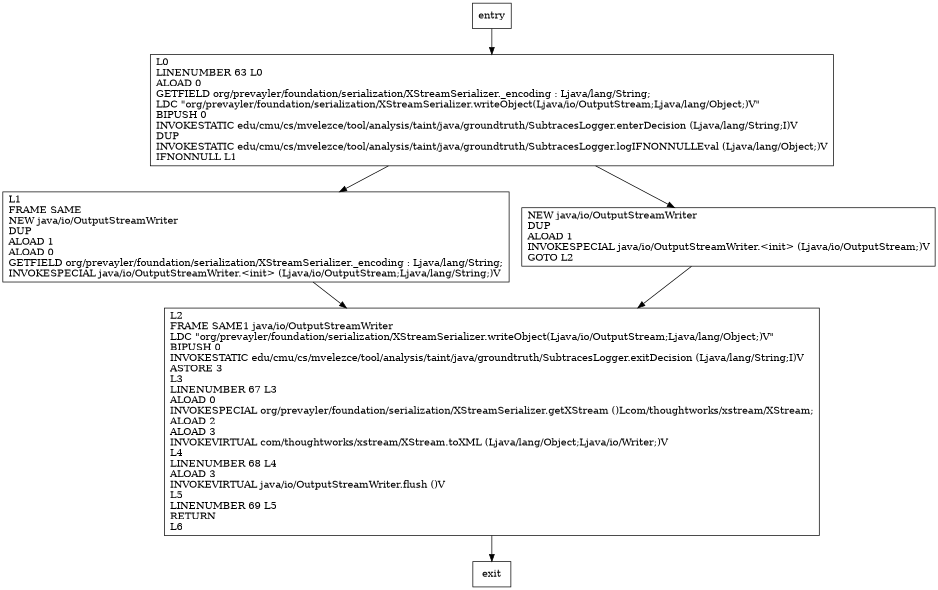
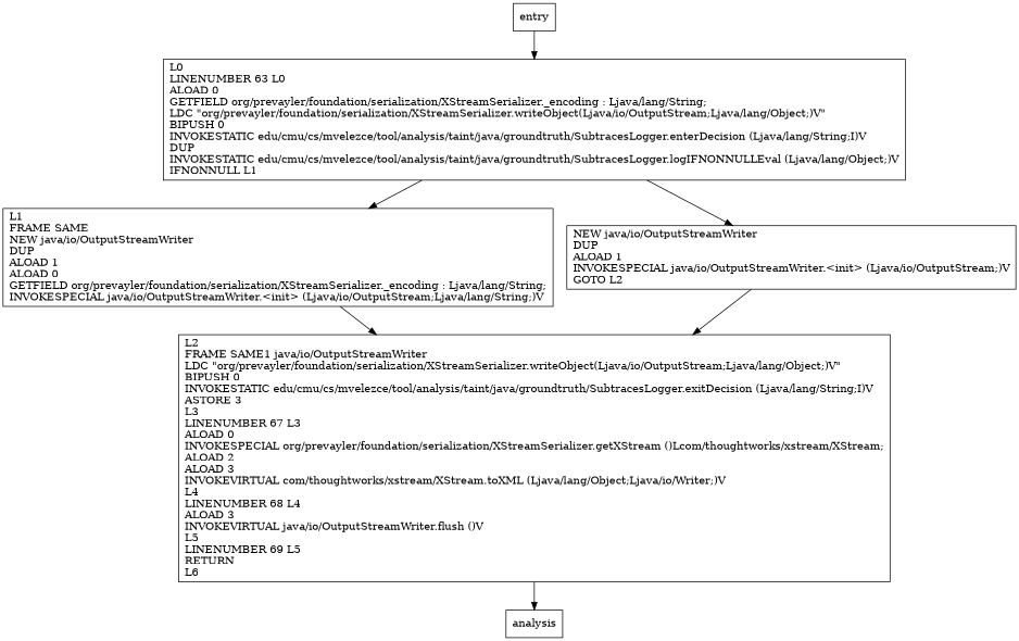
  digraph {
    node [shape=record]
    n1 [label="L2\lFRAME SAME1 java/io/OutputStreamWriter\lLDC \"org/prevayler/foundation/serialization/XStreamSerializer.writeObject(Ljava/io/OutputStream;Ljava/lang/Object;)V\"\lBIPUSH 0\lINVOKESTATIC edu/cmu/cs/mvelezce/tool/analysis/taint/java/groundtruth/SubtracesLogger.exitDecision (Ljava/lang/String;I)V\lASTORE 3\lL3\lLINENUMBER 67 L3\lALOAD 0\lINVOKESPECIAL org/prevayler/foundation/serialization/XStreamSerializer.getXStream ()Lcom/thoughtworks/xstream/XStream;\lALOAD 2\lALOAD 3\lINVOKEVIRTUAL com/thoughtworks/xstream/XStream.toXML (Ljava/lang/Object;Ljava/io/Writer;)V\lL4\lLINENUMBER 68 L4\lALOAD 3\lINVOKEVIRTUAL java/io/OutputStreamWriter.flush ()V\lL5\lLINENUMBER 69 L5\lRETURN\lL6\l"]
-   exit
+   exit [label=analysis]
    n3 [label="L1\lFRAME SAME\lNEW java/io/OutputStreamWriter\lDUP\lALOAD 1\lALOAD 0\lGETFIELD org/prevayler/foundation/serialization/XStreamSerializer._encoding : Ljava/lang/String;\lINVOKESPECIAL java/io/OutputStreamWriter.\<init\> (Ljava/io/OutputStream;Ljava/lang/String;)V\l"]
    n4 [label="NEW java/io/OutputStreamWriter\lDUP\lALOAD 1\lINVOKESPECIAL java/io/OutputStreamWriter.\<init\> (Ljava/io/OutputStream;)V\lGOTO L2\l"]
    n5 [label="L0\lLINENUMBER 63 L0\lALOAD 0\lGETFIELD org/prevayler/foundation/serialization/XStreamSerializer._encoding : Ljava/lang/String;\lLDC \"org/prevayler/foundation/serialization/XStreamSerializer.writeObject(Ljava/io/OutputStream;Ljava/lang/Object;)V\"\lBIPUSH 0\lINVOKESTATIC edu/cmu/cs/mvelezce/tool/analysis/taint/java/groundtruth/SubtracesLogger.enterDecision (Ljava/lang/String;I)V\lDUP\lINVOKESTATIC edu/cmu/cs/mvelezce/tool/analysis/taint/java/groundtruth/SubtracesLogger.logIFNONNULLEval (Ljava/lang/Object;)V\lIFNONNULL L1\l"]
    entry
    n1 -> exit
    n3 -> n1
    n4 -> n1
    n5 -> n3
    n5 -> n4
    entry -> n5
  }
